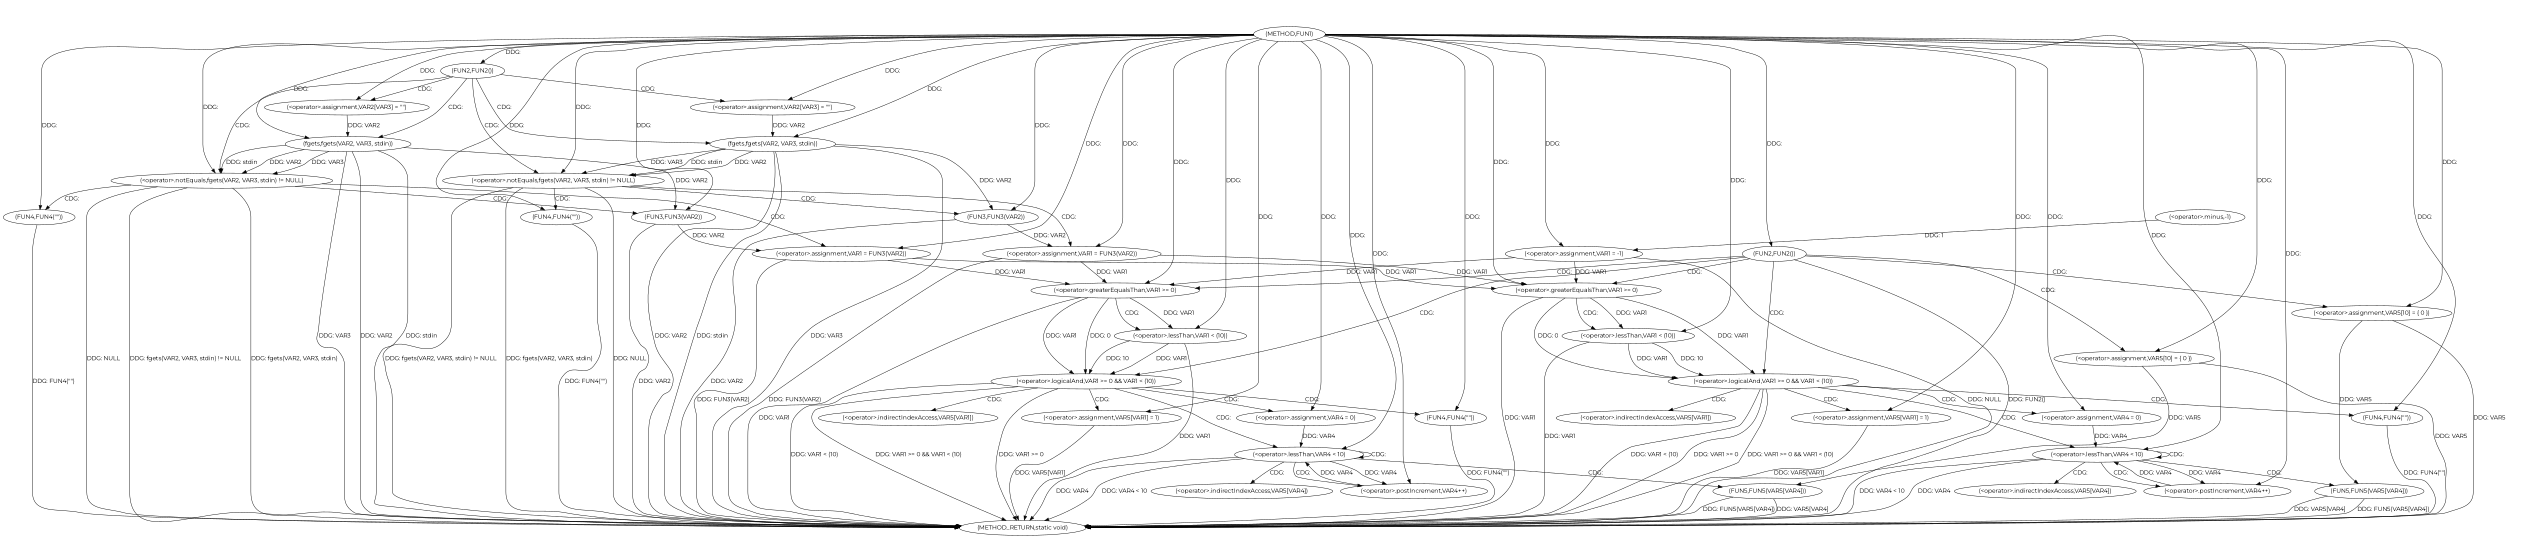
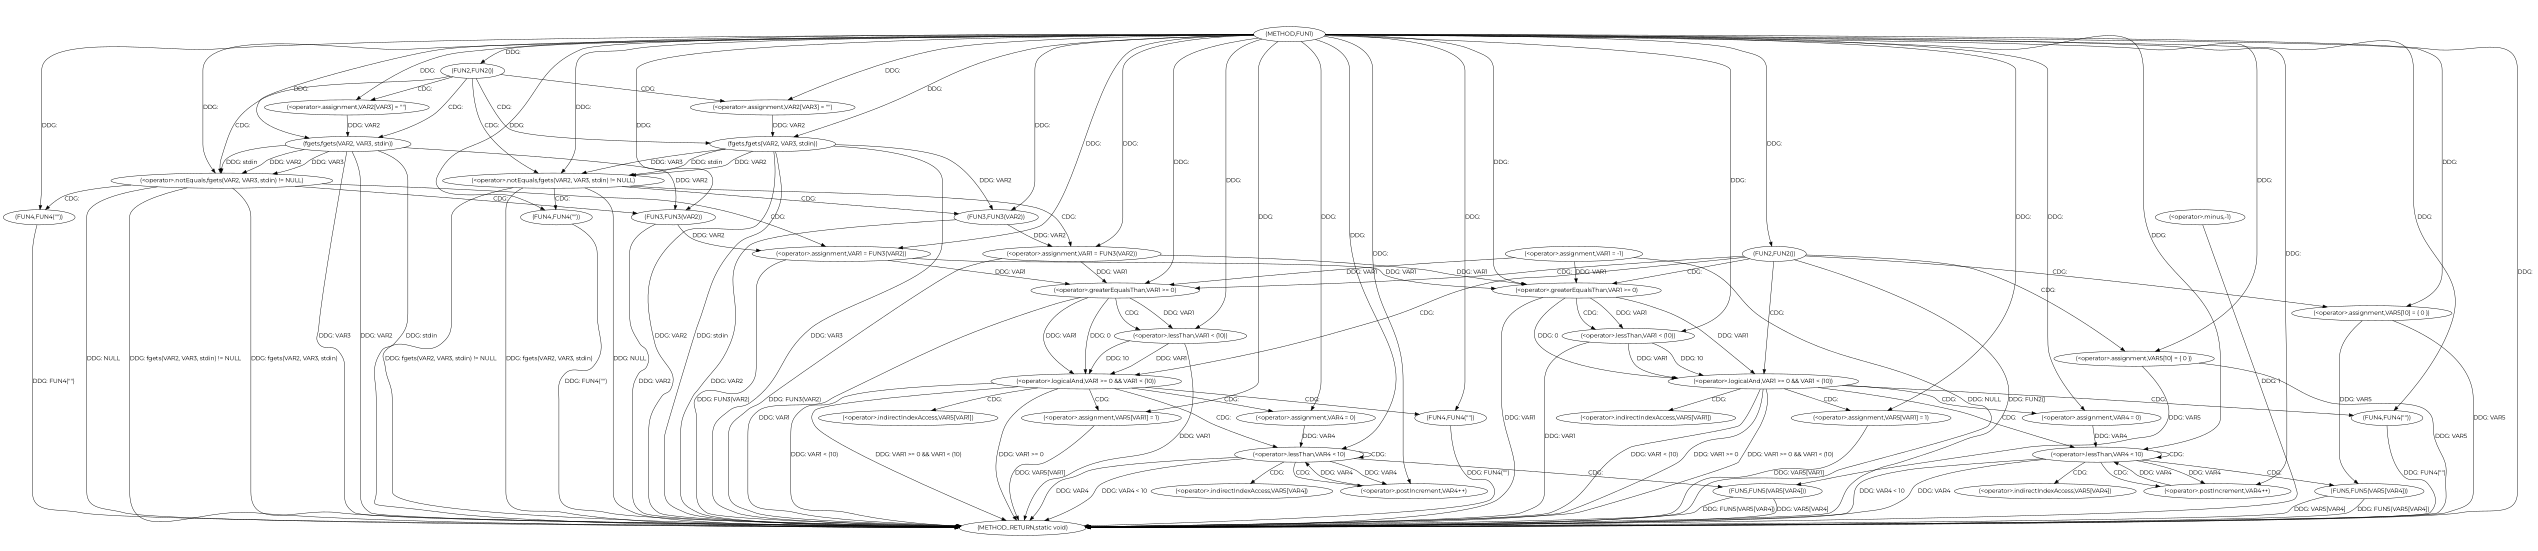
  digraph {
    fontname=Montserrat
    node [fontname=Montserrat]
    edge [fontname=Montserrat]
    n1 [label="(METHOD,FUN1)"]
    n2 [label="(<operator>.assignment,VAR1 = -1)"]
    n3 [label="(FUN2,FUN2())"]
    n4 [label="(<operator>.assignment,VAR2[VAR3] = \"\")"]
    n5 [label="(<operator>.notEquals,fgets(VAR2, VAR3, stdin) != NULL)"]
    n6 [label="(fgets,fgets(VAR2, VAR3, stdin))"]
    n7 [label="(<operator>.assignment,VAR1 = FUN3(VAR2))"]
    n8 [label="(FUN3,FUN3(VAR2))"]
    n9 [label="(FUN4,FUN4(\"\"))"]
    n10 [label="(<operator>.assignment,VAR2[VAR3] = \"\")"]
    n11 [label="(<operator>.notEquals,fgets(VAR2, VAR3, stdin) != NULL)"]
    n12 [label="(fgets,fgets(VAR2, VAR3, stdin))"]
    n13 [label="(<operator>.assignment,VAR1 = FUN3(VAR2))"]
    n14 [label="(FUN3,FUN3(VAR2))"]
    n15 [label="(FUN4,FUN4(\"\"))"]
    n16 [label="(FUN2,FUN2())"]
    n17 [label="(<operator>.assignment,VAR5[10] = { 0 })"]
    n18 [label="(<operator>.greaterEqualsThan,VAR1 >= 0)"]
    n19 [label="(<operator>.lessThan,VAR1 < (10))"]
    n20 [label="(<operator>.assignment,VAR5[VAR1] = 1)"]
    n21 [label="(<operator>.assignment,VAR4 = 0)"]
    n22 [label="(<operator>.lessThan,VAR4 < 10)"]
    n23 [label="(<operator>.postIncrement,VAR4++)"]
    n24 [label="(FUN4,FUN4(\"\"))"]
    n25 [label="(<operator>.assignment,VAR5[10] = { 0 })"]
    n26 [label="(<operator>.greaterEqualsThan,VAR1 >= 0)"]
    n27 [label="(<operator>.lessThan,VAR1 < (10))"]
    n28 [label="(<operator>.assignment,VAR5[VAR1] = 1)"]
    n29 [label="(<operator>.assignment,VAR4 = 0)"]
    n30 [label="(<operator>.lessThan,VAR4 < 10)"]
    n31 [label="(<operator>.postIncrement,VAR4++)"]
    n32 [label="(FUN4,FUN4(\"\"))"]
    n33 [label="(METHOD_RETURN,static void)"]
    n34 [label="(<operator>.minus,-1)"]
    n35 [label="(<operator>.logicalAnd,VAR1 >= 0 && VAR1 < (10))"]
    n36 [label="(<operator>.logicalAnd,VAR1 >= 0 && VAR1 < (10))"]
    n37 [label="(FUN5,FUN5(VAR5[VAR4]))"]
    n38 [label="(<operator>.indirectIndexAccess,VAR5[VAR4])"]
    n39 [label="(FUN5,FUN5(VAR5[VAR4]))"]
    n40 [label="(<operator>.indirectIndexAccess,VAR5[VAR4])"]
    n41 [label="(<operator>.indirectIndexAccess,VAR5[VAR1])"]
    n42 [label="(<operator>.indirectIndexAccess,VAR5[VAR1])"]
-   n1 -> n2 [label="DDG: "]
+   n1 -> n33 [label="DDG: "]
    n1 -> n3 [label="DDG: "]
    n1 -> n4 [label="DDG: "]
    n1 -> n5 [label="DDG: "]
    n1 -> n6 [label="DDG: "]
    n1 -> n7 [label="DDG: "]
    n1 -> n8 [label="DDG: "]
    n1 -> n9 [label="DDG: "]
    n1 -> n10 [label="DDG: "]
    n1 -> n11 [label="DDG: "]
    n1 -> n12 [label="DDG: "]
    n1 -> n13 [label="DDG: "]
    n1 -> n14 [label="DDG: "]
    n1 -> n15 [label="DDG: "]
    n1 -> n16 [label="DDG: "]
    n1 -> n17 [label="DDG: "]
    n1 -> n18 [label="DDG: "]
    n1 -> n19 [label="DDG: "]
    n1 -> n20 [label="DDG: "]
    n1 -> n21 [label="DDG: "]
    n1 -> n22 [label="DDG: "]
    n1 -> n23 [label="DDG: "]
    n1 -> n24 [label="DDG: "]
    n1 -> n25 [label="DDG: "]
    n1 -> n26 [label="DDG: "]
    n1 -> n27 [label="DDG: "]
    n1 -> n28 [label="DDG: "]
    n1 -> n29 [label="DDG: "]
    n1 -> n30 [label="DDG: "]
    n1 -> n31 [label="DDG: "]
    n1 -> n32 [label="DDG: "]
    n2 -> n18 [label="DDG: VAR1"]
    n2 -> n26 [label="DDG: VAR1"]
    n2 -> n33 [label="DDG: NULL"]
    n3 -> n4 [label="CDG: "]
    n3 -> n5 [label="CDG: "]
    n3 -> n6 [label="CDG: "]
    n3 -> n10 [label="CDG: "]
    n3 -> n11 [label="CDG: "]
    n3 -> n12 [label="CDG: "]
    n4 -> n6 [label="DDG: VAR2"]
    n5 -> n7 [label="CDG: "]
    n5 -> n8 [label="CDG: "]
    n5 -> n9 [label="CDG: "]
    n5 -> n33 [label="DDG: fgets(VAR2, VAR3, stdin)"]
    n5 -> n33 [label="DDG: NULL"]
    n5 -> n33 [label="DDG: fgets(VAR2, VAR3, stdin) != NULL"]
    n6 -> n5 [label="DDG: VAR2"]
    n6 -> n5 [label="DDG: VAR3"]
    n6 -> n5 [label="DDG: stdin"]
    n6 -> n8 [label="DDG: VAR2"]
    n6 -> n33 [label="DDG: VAR3"]
    n6 -> n33 [label="DDG: VAR2"]
    n6 -> n33 [label="DDG: stdin"]
    n7 -> n18 [label="DDG: VAR1"]
    n7 -> n26 [label="DDG: VAR1"]
    n7 -> n33 [label="DDG: FUN3(VAR2)"]
    n8 -> n7 [label="DDG: VAR2"]
    n8 -> n33 [label="DDG: VAR2"]
    n9 -> n33 [label="DDG: FUN4(\"\")"]
    n10 -> n12 [label="DDG: VAR2"]
    n11 -> n13 [label="CDG: "]
    n11 -> n14 [label="CDG: "]
    n11 -> n15 [label="CDG: "]
    n11 -> n33 [label="DDG: fgets(VAR2, VAR3, stdin) != NULL"]
    n11 -> n33 [label="DDG: fgets(VAR2, VAR3, stdin)"]
    n11 -> n33 [label="DDG: NULL"]
    n12 -> n11 [label="DDG: VAR2"]
    n12 -> n11 [label="DDG: VAR3"]
    n12 -> n11 [label="DDG: stdin"]
    n12 -> n14 [label="DDG: VAR2"]
    n12 -> n33 [label="DDG: VAR3"]
    n12 -> n33 [label="DDG: VAR2"]
    n12 -> n33 [label="DDG: stdin"]
    n13 -> n18 [label="DDG: VAR1"]
    n13 -> n26 [label="DDG: VAR1"]
    n13 -> n33 [label="DDG: FUN3(VAR2)"]
    n14 -> n13 [label="DDG: VAR2"]
    n14 -> n33 [label="DDG: VAR2"]
    n15 -> n33 [label="DDG: FUN4(\"\")"]
    n16 -> n17 [label="CDG: "]
    n16 -> n18 [label="CDG: "]
    n16 -> n25 [label="CDG: "]
    n16 -> n26 [label="CDG: "]
    n16 -> n33 [label="DDG: FUN2()"]
    n16 -> n35 [label="CDG: "]
    n16 -> n36 [label="CDG: "]
    n17 -> n33 [label="DDG: VAR5"]
    n17 -> n37 [label="DDG: VAR5"]
    n18 -> n19 [label="DDG: VAR1"]
    n18 -> n19 [label="CDG: "]
    n18 -> n33 [label="DDG: VAR1"]
    n18 -> n35 [label="DDG: VAR1"]
    n18 -> n35 [label="DDG: 0"]
    n19 -> n33 [label="DDG: VAR1"]
    n19 -> n35 [label="DDG: VAR1"]
    n19 -> n35 [label="DDG: 10"]
    n20 -> n33 [label="DDG: VAR5[VAR1]"]
    n21 -> n22 [label="DDG: VAR4"]
    n22 -> n22 [label="CDG: "]
    n22 -> n23 [label="DDG: VAR4"]
    n22 -> n23 [label="CDG: "]
    n22 -> n33 [label="DDG: VAR4"]
    n22 -> n33 [label="DDG: VAR4 < 10"]
    n22 -> n37 [label="CDG: "]
    n22 -> n38 [label="CDG: "]
    n23 -> n22 [label="DDG: VAR4"]
    n24 -> n33 [label="DDG: FUN4(\"\")"]
    n25 -> n33 [label="DDG: VAR5"]
    n25 -> n39 [label="DDG: VAR5"]
    n26 -> n27 [label="DDG: VAR1"]
    n26 -> n27 [label="CDG: "]
    n26 -> n33 [label="DDG: VAR1"]
    n26 -> n36 [label="DDG: VAR1"]
    n26 -> n36 [label="DDG: 0"]
    n27 -> n33 [label="DDG: VAR1"]
    n27 -> n36 [label="DDG: VAR1"]
    n27 -> n36 [label="DDG: 10"]
    n28 -> n33 [label="DDG: VAR5[VAR1]"]
    n29 -> n30 [label="DDG: VAR4"]
    n30 -> n30 [label="CDG: "]
    n30 -> n31 [label="DDG: VAR4"]
    n30 -> n31 [label="CDG: "]
    n30 -> n33 [label="DDG: VAR4 < 10"]
    n30 -> n33 [label="DDG: VAR4"]
    n30 -> n39 [label="CDG: "]
    n30 -> n40 [label="CDG: "]
    n31 -> n30 [label="DDG: VAR4"]
    n32 -> n33 [label="DDG: FUN4(\"\")"]
-   n34 -> n2 [label="DDG: 1"]
+   n34 -> n33 [label="DDG: 1"]
    n35 -> n20 [label="CDG: "]
    n35 -> n21 [label="CDG: "]
    n35 -> n22 [label="CDG: "]
    n35 -> n24 [label="CDG: "]
    n35 -> n33 [label="DDG: VAR1 >= 0"]
    n35 -> n33 [label="DDG: VAR1 < (10)"]
    n35 -> n33 [label="DDG: VAR1 >= 0 && VAR1 < (10)"]
    n35 -> n41 [label="CDG: "]
    n36 -> n28 [label="CDG: "]
    n36 -> n29 [label="CDG: "]
    n36 -> n30 [label="CDG: "]
    n36 -> n32 [label="CDG: "]
    n36 -> n33 [label="DDG: VAR1 < (10)"]
    n36 -> n33 [label="DDG: VAR1 >= 0"]
    n36 -> n33 [label="DDG: VAR1 >= 0 && VAR1 < (10)"]
    n36 -> n42 [label="CDG: "]
    n37 -> n33 [label="DDG: FUN5(VAR5[VAR4])"]
    n37 -> n33 [label="DDG: VAR5[VAR4]"]
    n39 -> n33 [label="DDG: FUN5(VAR5[VAR4])"]
    n39 -> n33 [label="DDG: VAR5[VAR4]"]
  }
